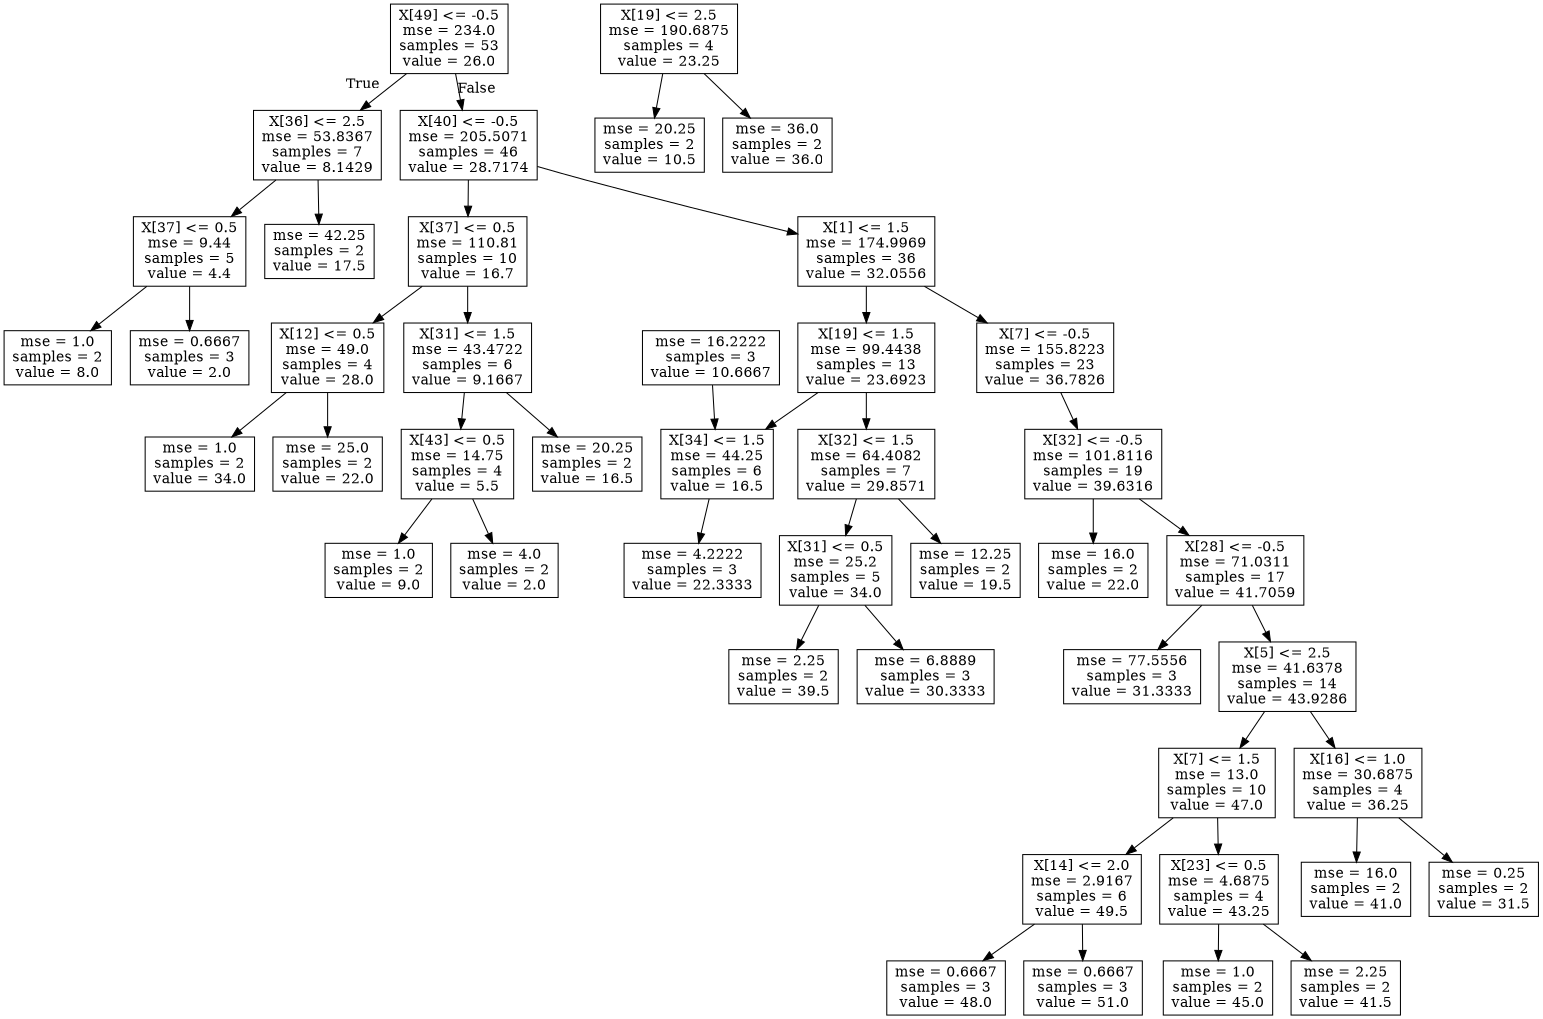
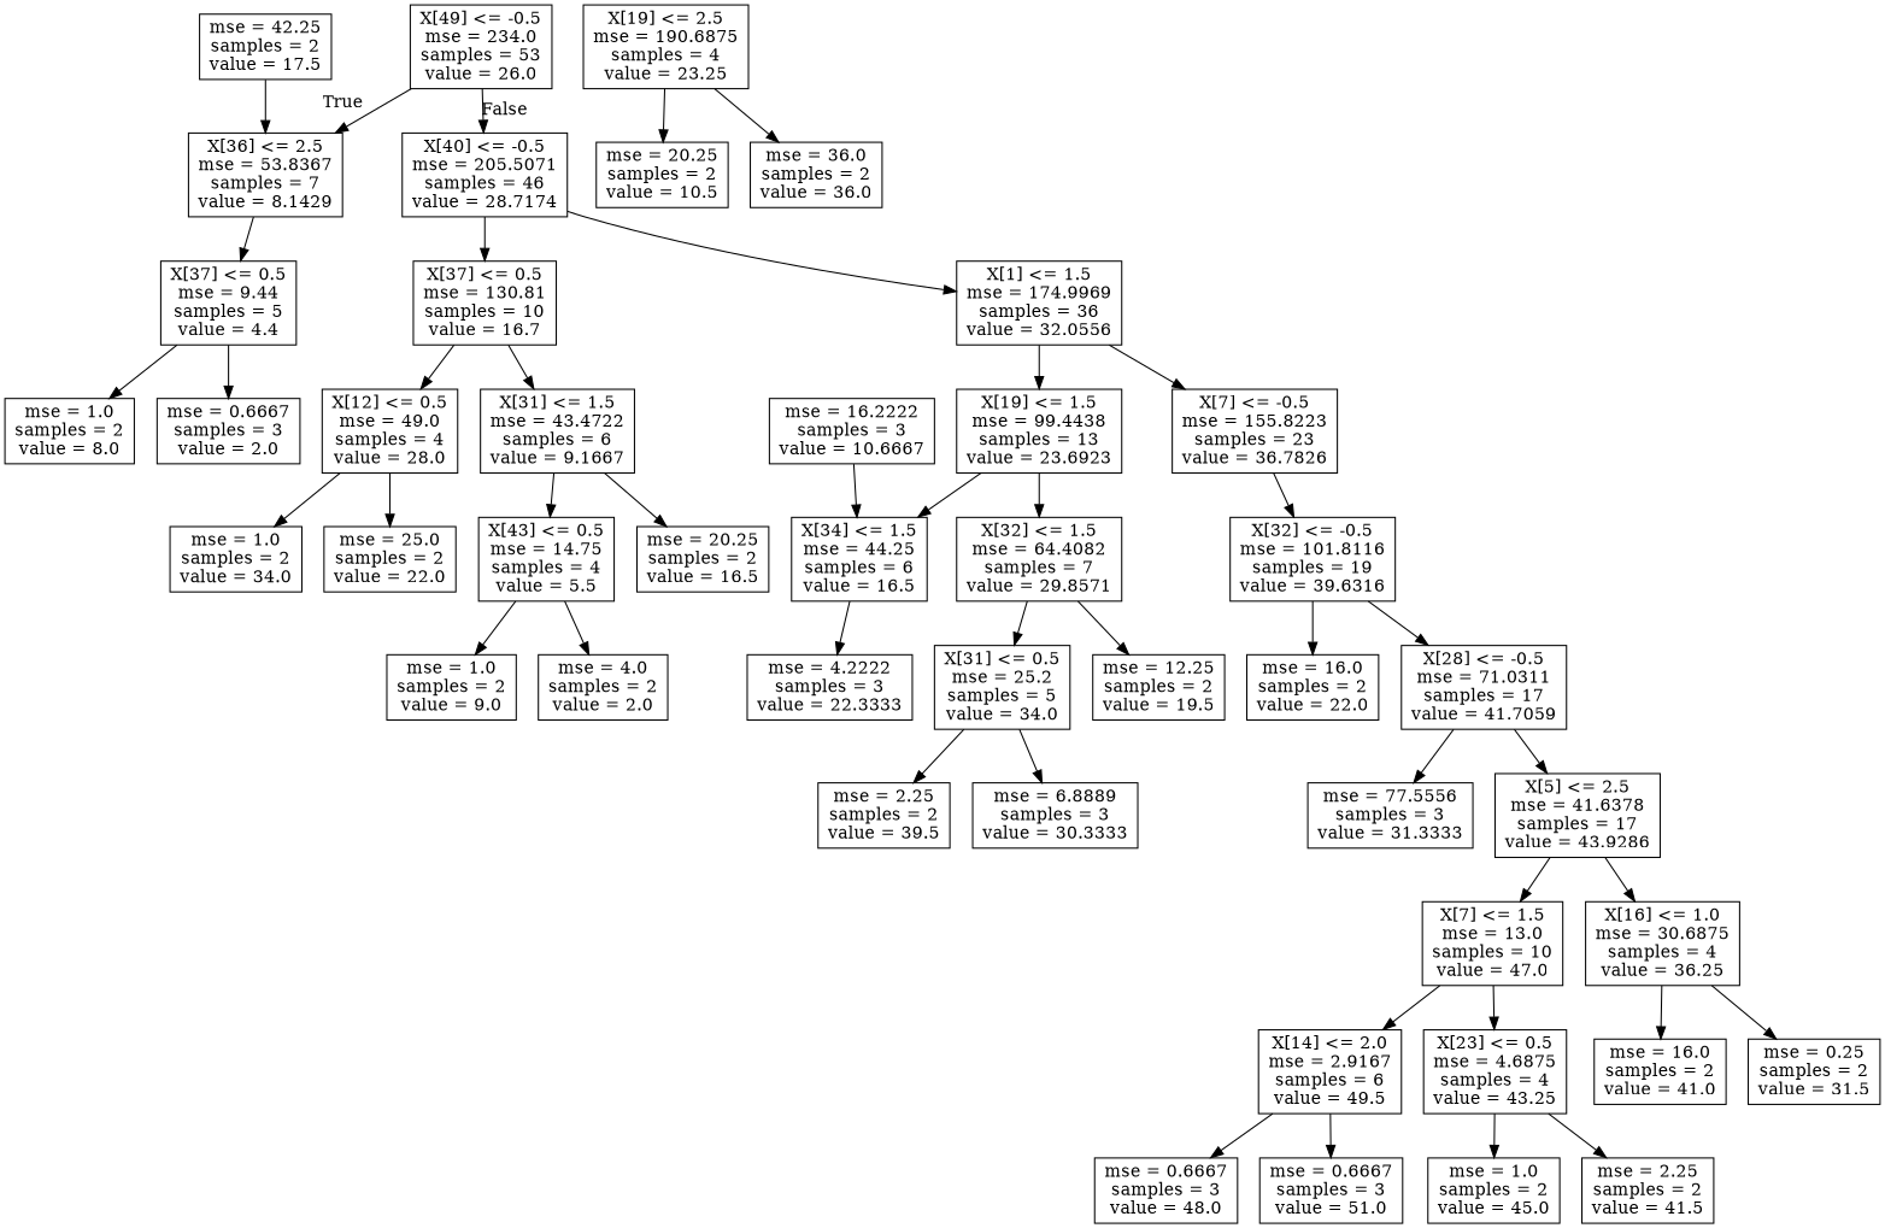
  digraph {
    node [shape=box]
    n1 [label="X[49] <= -0.5\nmse = 234.0\nsamples = 53\nvalue = 26.0"]
    n2 [label="X[36] <= 2.5\nmse = 53.8367\nsamples = 7\nvalue = 8.1429"]
    n3 [label="X[40] <= -0.5\nmse = 205.5071\nsamples = 46\nvalue = 28.7174"]
    n4 [label="X[37] <= 0.5\nmse = 9.44\nsamples = 5\nvalue = 4.4"]
    n5 [label="mse = 42.25\nsamples = 2\nvalue = 17.5"]
-   n6 [label="X[37] <= 0.5\nmse = 110.81\nsamples = 10\nvalue = 16.7"]
+   n6 [label="X[37] <= 0.5\nmse = 130.81\nsamples = 10\nvalue = 16.7"]
    n7 [label="X[1] <= 1.5\nmse = 174.9969\nsamples = 36\nvalue = 32.0556"]
    n8 [label="mse = 1.0\nsamples = 2\nvalue = 8.0"]
    n9 [label="mse = 0.6667\nsamples = 3\nvalue = 2.0"]
    n10 [label="X[12] <= 0.5\nmse = 49.0\nsamples = 4\nvalue = 28.0"]
    n11 [label="X[31] <= 1.5\nmse = 43.4722\nsamples = 6\nvalue = 9.1667"]
    n12 [label="X[19] <= 1.5\nmse = 99.4438\nsamples = 13\nvalue = 23.6923"]
    n13 [label="X[7] <= -0.5\nmse = 155.8223\nsamples = 23\nvalue = 36.7826"]
    n14 [label="mse = 1.0\nsamples = 2\nvalue = 34.0"]
    n15 [label="mse = 25.0\nsamples = 2\nvalue = 22.0"]
    n16 [label="X[43] <= 0.5\nmse = 14.75\nsamples = 4\nvalue = 5.5"]
    n17 [label="mse = 20.25\nsamples = 2\nvalue = 16.5"]
    n18 [label="mse = 1.0\nsamples = 2\nvalue = 9.0"]
    n19 [label="mse = 4.0\nsamples = 2\nvalue = 2.0"]
    n20 [label="X[34] <= 1.5\nmse = 44.25\nsamples = 6\nvalue = 16.5"]
    n21 [label="X[32] <= 1.5\nmse = 64.4082\nsamples = 7\nvalue = 29.8571"]
    n22 [label="X[32] <= -0.5\nmse = 101.8116\nsamples = 19\nvalue = 39.6316"]
    n23 [label="mse = 4.2222\nsamples = 3\nvalue = 22.3333"]
    n24 [label="X[31] <= 0.5\nmse = 25.2\nsamples = 5\nvalue = 34.0"]
    n25 [label="mse = 12.25\nsamples = 2\nvalue = 19.5"]
    n26 [label="mse = 16.2222\nsamples = 3\nvalue = 10.6667"]
    n27 [label="mse = 2.25\nsamples = 2\nvalue = 39.5"]
    n28 [label="mse = 6.8889\nsamples = 3\nvalue = 30.3333"]
    n29 [label="X[19] <= 2.5\nmse = 190.6875\nsamples = 4\nvalue = 23.25"]
    n30 [label="mse = 20.25\nsamples = 2\nvalue = 10.5"]
    n31 [label="mse = 36.0\nsamples = 2\nvalue = 36.0"]
    n32 [label="mse = 16.0\nsamples = 2\nvalue = 22.0"]
    n33 [label="X[28] <= -0.5\nmse = 71.0311\nsamples = 17\nvalue = 41.7059"]
    n34 [label="mse = 77.5556\nsamples = 3\nvalue = 31.3333"]
-   n35 [label="X[5] <= 2.5\nmse = 41.6378\nsamples = 14\nvalue = 43.9286"]
+   n35 [label="X[5] <= 2.5\nmse = 41.6378\nsamples = 17\nvalue = 43.9286"]
    n36 [label="X[7] <= 1.5\nmse = 13.0\nsamples = 10\nvalue = 47.0"]
    n37 [label="X[16] <= 1.0\nmse = 30.6875\nsamples = 4\nvalue = 36.25"]
    n38 [label="X[14] <= 2.0\nmse = 2.9167\nsamples = 6\nvalue = 49.5"]
    n39 [label="X[23] <= 0.5\nmse = 4.6875\nsamples = 4\nvalue = 43.25"]
    n40 [label="mse = 16.0\nsamples = 2\nvalue = 41.0"]
    n41 [label="mse = 0.25\nsamples = 2\nvalue = 31.5"]
    n42 [label="mse = 0.6667\nsamples = 3\nvalue = 48.0"]
    n43 [label="mse = 0.6667\nsamples = 3\nvalue = 51.0"]
    n44 [label="mse = 1.0\nsamples = 2\nvalue = 45.0"]
    n45 [label="mse = 2.25\nsamples = 2\nvalue = 41.5"]
    n1 -> n2 [headlabel=True labelangle=45 labeldistance=2.5]
    n1 -> n3 [headlabel=False labelangle=-45 labeldistance=2.5]
    n2 -> n4
-   n2 -> n5
+   n5 -> n2
    n3 -> n6
    n3 -> n7
    n4 -> n8
    n4 -> n9
    n6 -> n10
    n6 -> n11
    n7 -> n12
    n7 -> n13
    n10 -> n14
    n10 -> n15
    n11 -> n16
    n11 -> n17
    n12 -> n20
    n12 -> n21
    n13 -> n22
    n16 -> n18
    n16 -> n19
    n20 -> n23
    n21 -> n24
    n21 -> n25
    n22 -> n32
    n22 -> n33
    n24 -> n27
    n24 -> n28
    n26 -> n20
    n29 -> n30
    n29 -> n31
    n33 -> n34
    n33 -> n35
    n35 -> n36
    n35 -> n37
    n36 -> n38
    n36 -> n39
    n37 -> n40
    n37 -> n41
    n38 -> n42
    n38 -> n43
    n39 -> n44
    n39 -> n45
  }
